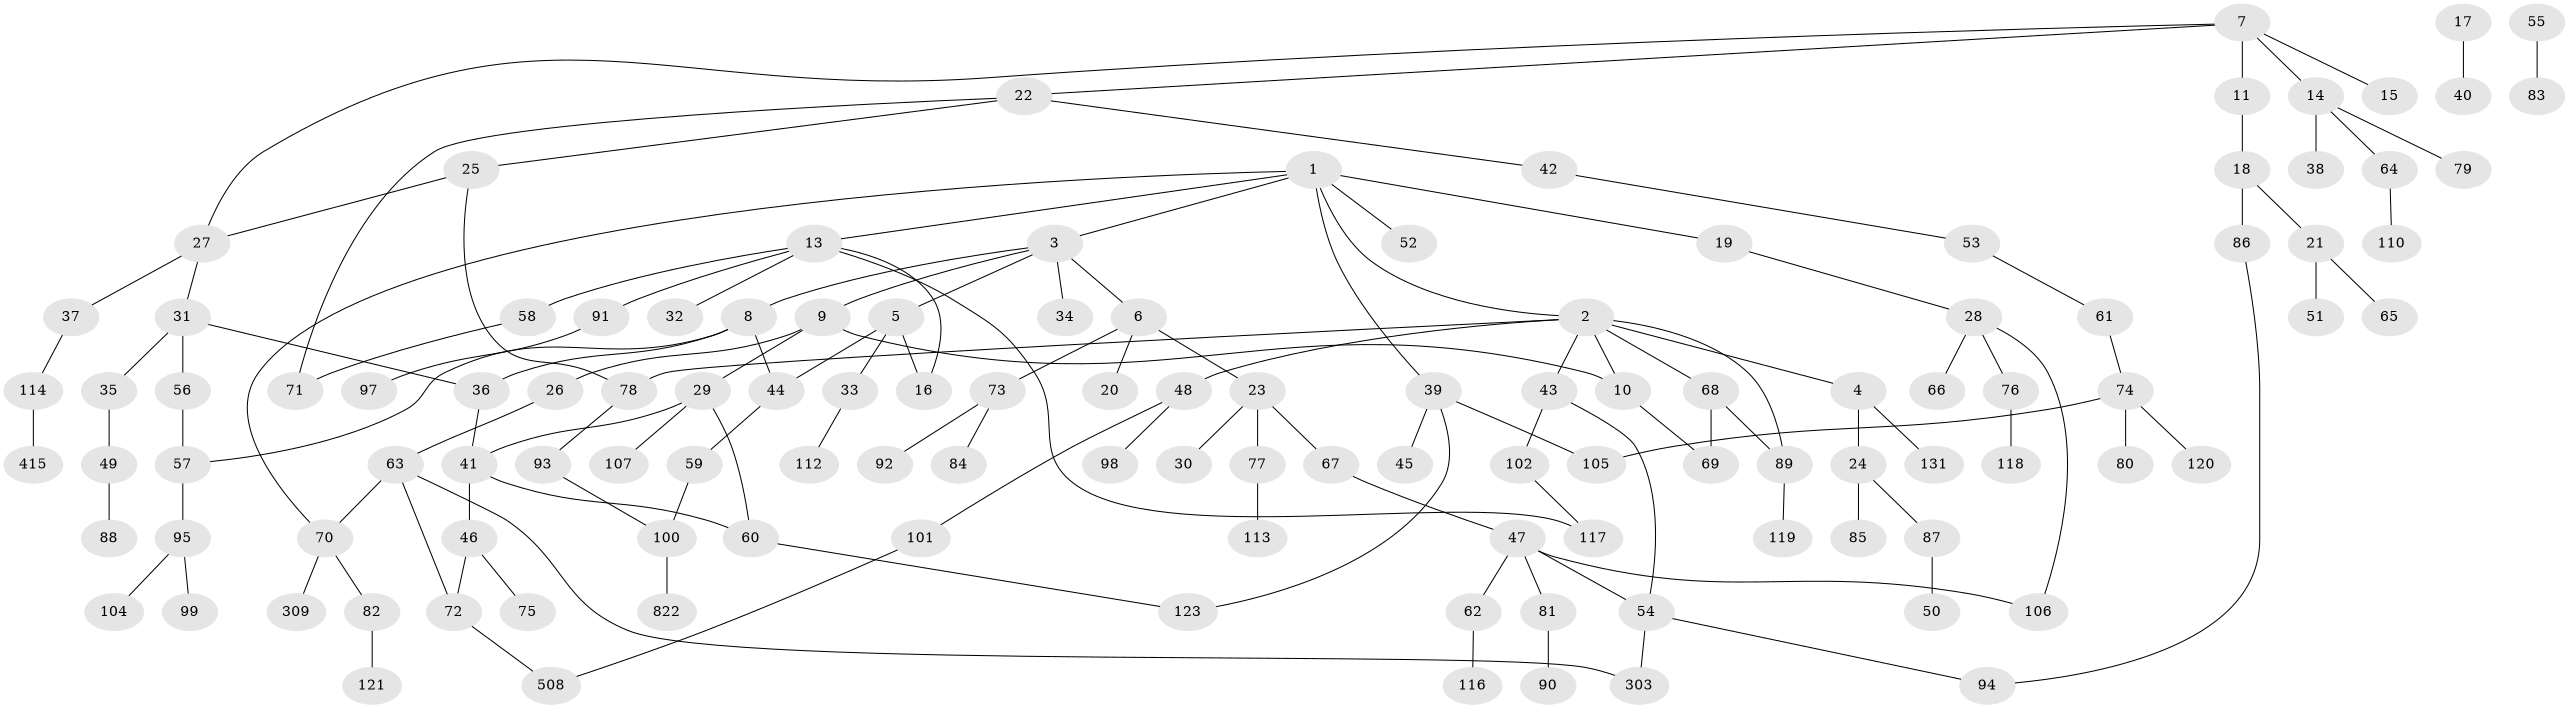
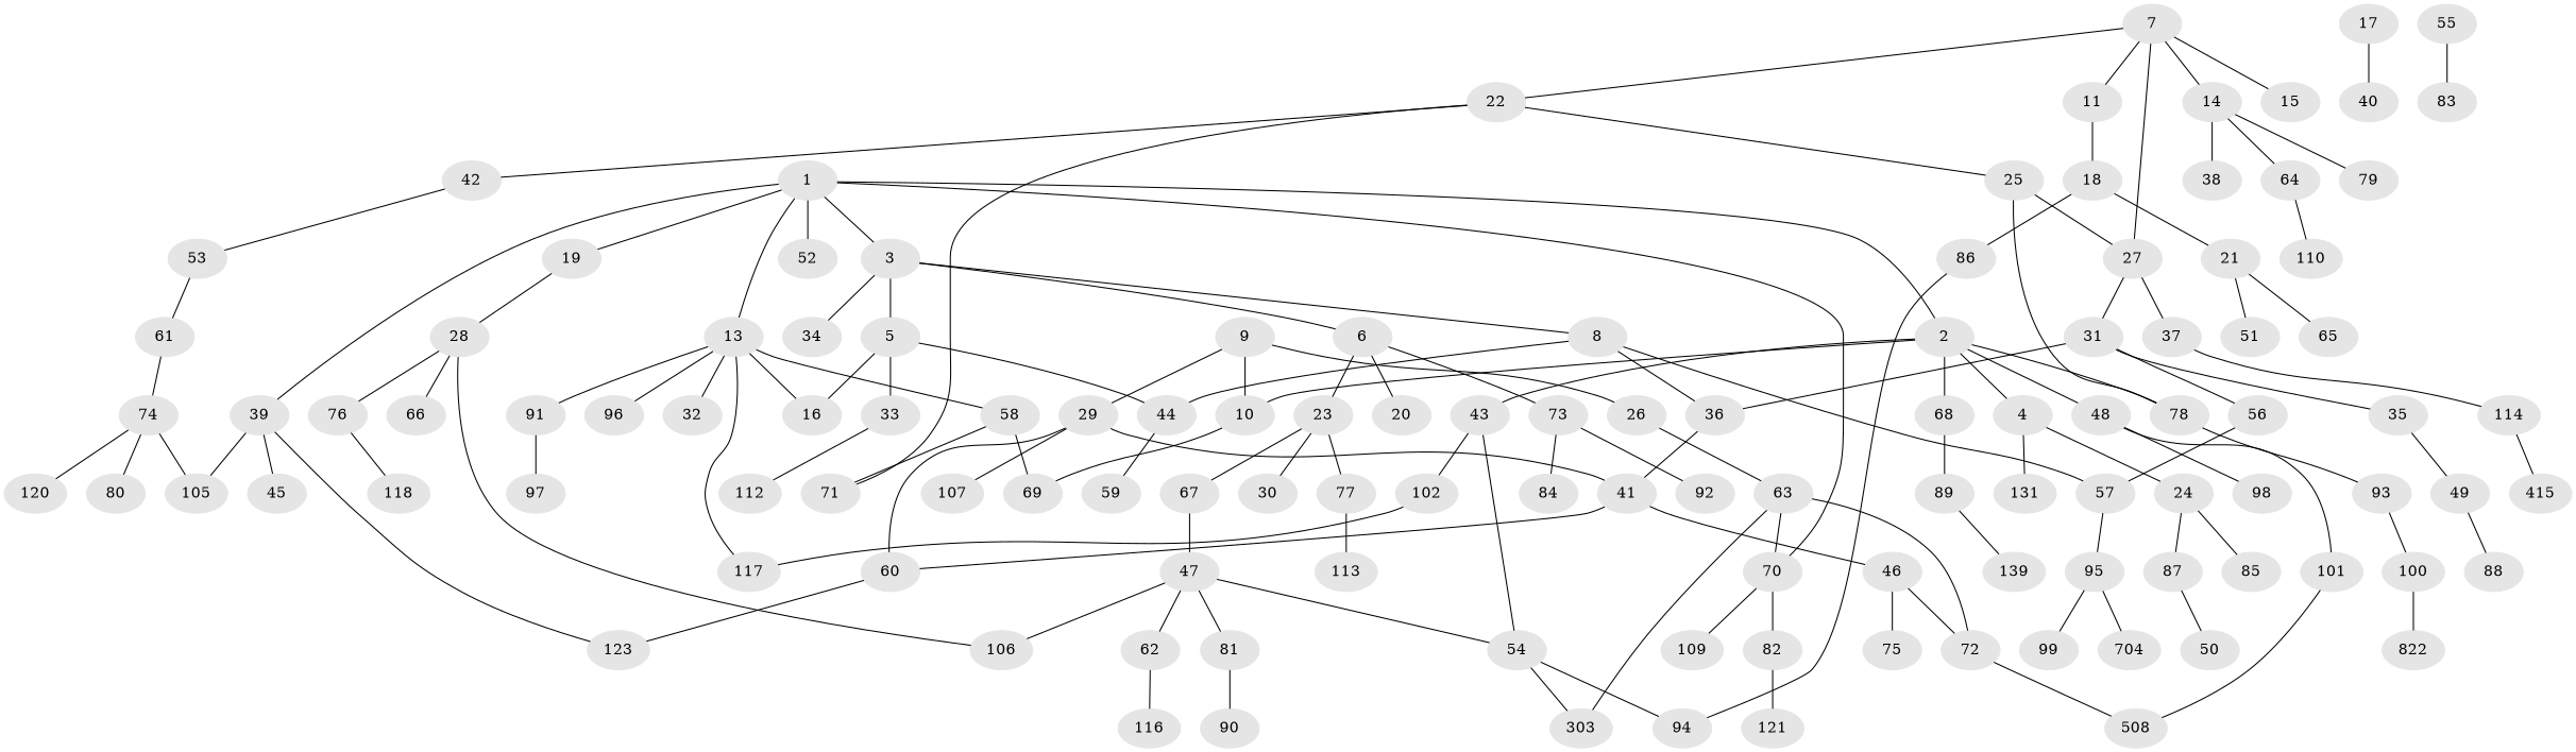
  graph {
    node [color=gray90 style=filled]
    1
    2
    3
    13
    19
    39
    52
    70
    4
    10
    43
    48
    68
    78
    89
    5
    6
    8
    9
    34
    16
    32
    58
    91
+   96
    117
    28
    45
    105
    123
    82
-   109 [label=309]
+   109
    24
    n34 [label=131]
    69
    17
    40
    54
    102
    98
    101
    93
-   119
+   119 [label=139]
    33
    44
    20
    23
    73
    36
    57
    26
    29
    85
    87
    7
    11
    14
    15
    22
    27
    112
    59
    30
    67
    77
    84
    92
    18
    38
    64
    79
    25
    42
    71
    31
    37
    41
    95
    63
    60
    107
    21
    86
    66
    76
    106
    97
    110
    51
    65
    94
    53
    47
    113
    50
    72
    n97 [label=303]
    35
    56
    114
    118
    46
    62
    81
    49
    88
    n107 [label=415]
    75
    61
    55
    83
    100
    n113 [label=508]
    116
    90
    74
    99
-   104
+   104 [label=704]
    n119 [label=822]
    80
    120
    121
    1 -- 2
    1 -- 3
    1 -- 13
    1 -- 19
    1 -- 39
    1 -- 52
    1 -- 70
    2 -- 4
    2 -- 10
    2 -- 43
    2 -- 48
    2 -- 68
    2 -- 78
-   2 -- 89
    3 -- 5
    3 -- 6
    3 -- 8
-   3 -- 9
    3 -- 34
    13 -- 16
    13 -- 32
    13 -- 58
    13 -- 91
+   13 -- 96
    13 -- 117
    19 -- 28
    39 -- 45
    39 -- 105
    39 -- 123
    70 -- 82
    70 -- 109
    4 -- 24
    4 -- n34
    10 -- 69
    43 -- 54
    43 -- 102
    48 -- 98
    48 -- 101
    68 -- 89
-   68 -- 69
+   58 -- 69
    78 -- 93
    89 -- 119
    5 -- 16
    5 -- 33
    5 -- 44
    6 -- 20
    6 -- 23
    6 -- 73
    8 -- 44
    8 -- 36
    8 -- 57
    9 -- 10
    9 -- 26
    9 -- 29
    58 -- 71
    91 -- 97
    28 -- 66
    28 -- 76
    28 -- 106
    82 -- 121
    24 -- 85
    24 -- 87
    17 -- 40
    54 -- 94
    54 -- n97
    102 -- 117
    101 -- n113
    93 -- 100
    33 -- 112
    44 -- 59
    23 -- 30
    23 -- 67
    23 -- 77
    73 -- 84
    73 -- 92
    36 -- 41
    57 -- 95
    26 -- 63
    29 -- 41
    29 -- 60
    29 -- 107
    87 -- 50
    7 -- 11
    7 -- 14
    7 -- 15
    7 -- 22
    7 -- 27
    11 -- 18
    14 -- 38
    14 -- 64
    14 -- 79
    22 -- 25
    22 -- 42
    22 -- 71
    27 -- 31
    27 -- 37
-   59 -- 100
    67 -- 47
    77 -- 113
    18 -- 21
    18 -- 86
    64 -- 110
    25 -- 78
    25 -- 27
    42 -- 53
    31 -- 36
    31 -- 35
    31 -- 56
    37 -- 114
    41 -- 60
    41 -- 46
    95 -- 99
    95 -- 104
    63 -- 70
    63 -- 72
    63 -- n97
    60 -- 123
    21 -- 51
    21 -- 65
    86 -- 94
    76 -- 118
    53 -- 61
    47 -- 54
    47 -- 106
    47 -- 62
    47 -- 81
    72 -- n113
    35 -- 49
    56 -- 57
    114 -- n107
    46 -- 72
    46 -- 75
    62 -- 116
    81 -- 90
    49 -- 88
    61 -- 74
    55 -- 83
    100 -- n119
    74 -- 105
    74 -- 80
    74 -- 120
  }
